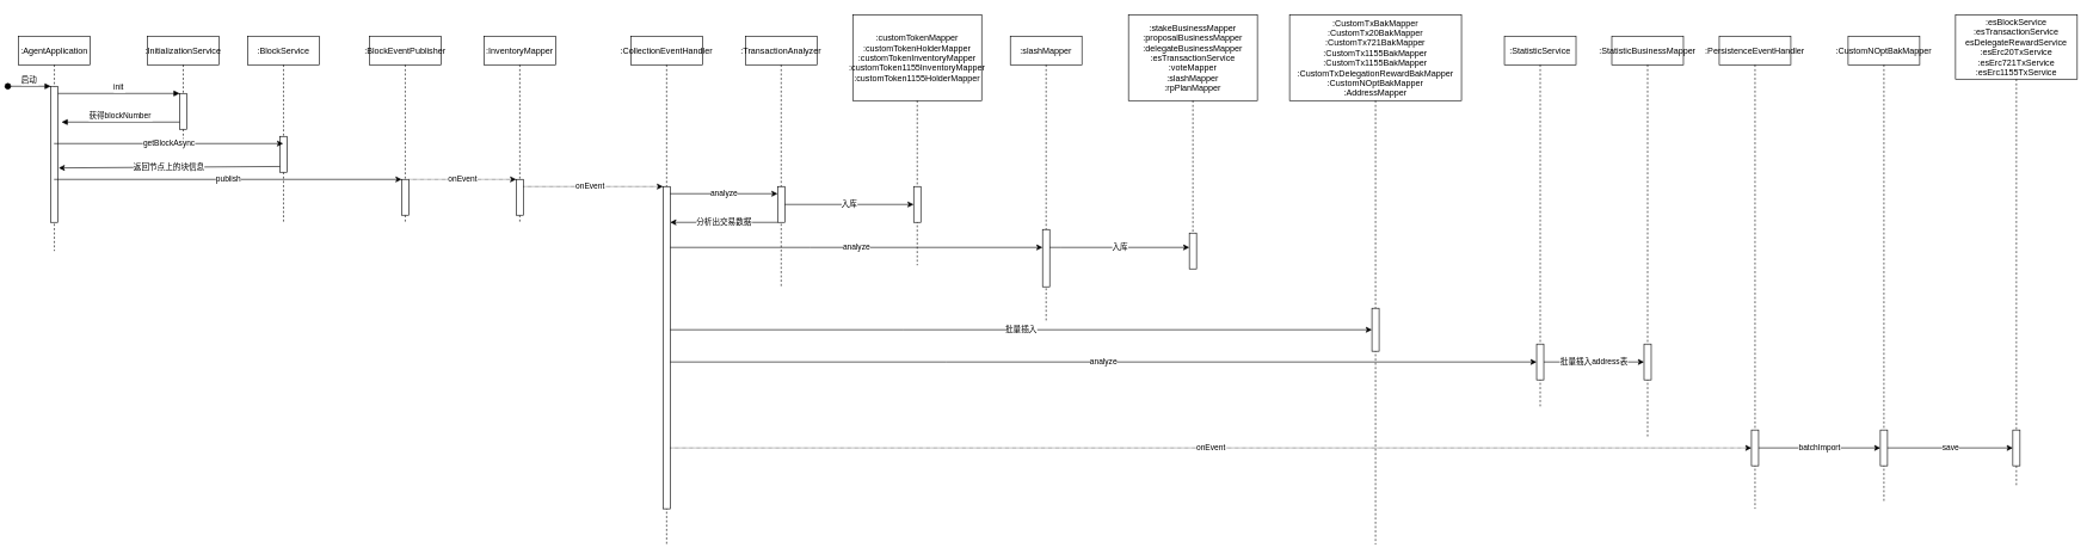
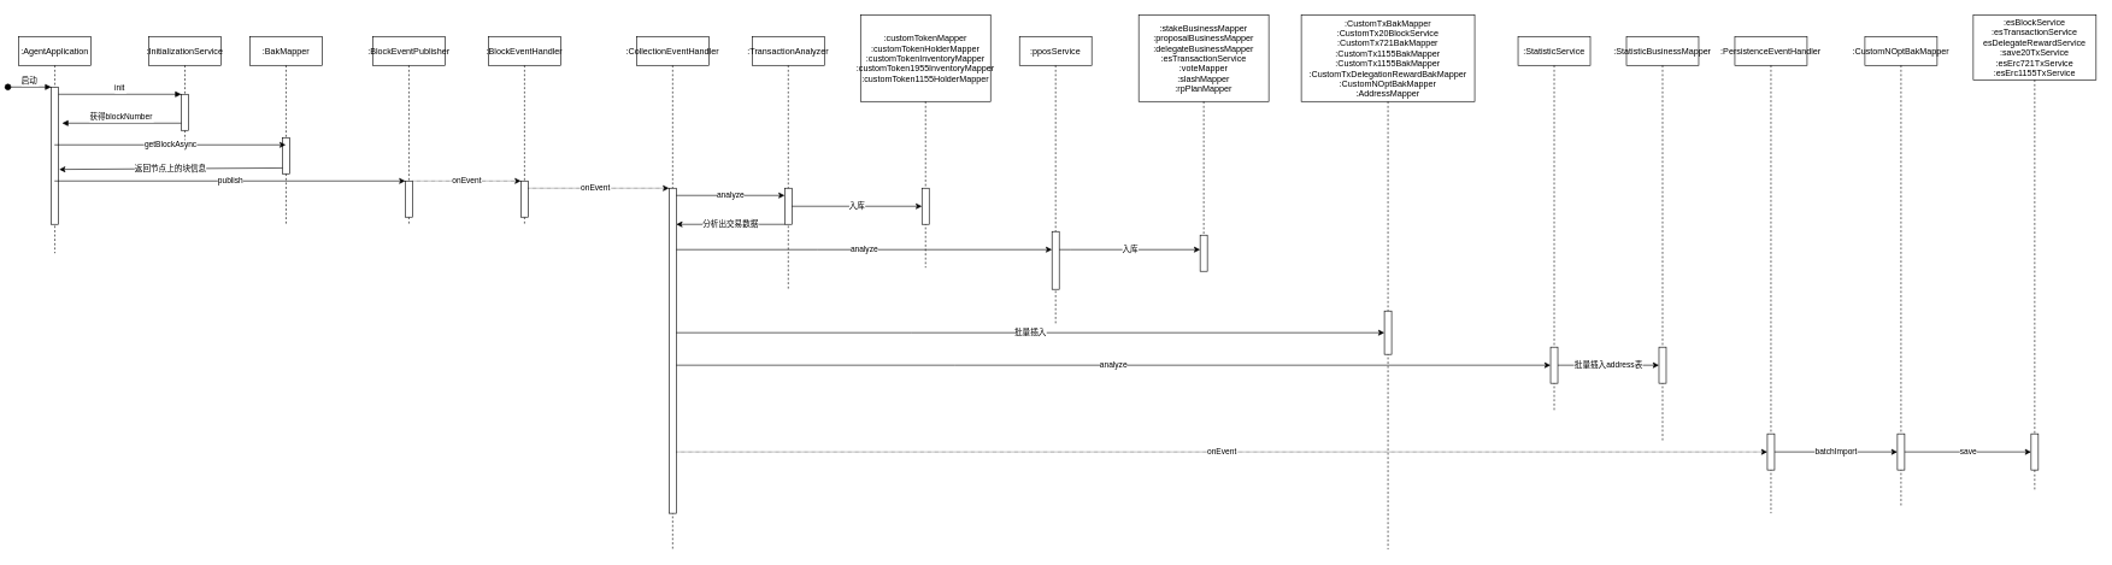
  <mxCell id="0" />
  <mxCell id="1" parent="0" />
  <mxCell id="2" value=":AgentApplication" style="shape=umlLifeline;perimeter=lifelinePerimeter;container=1;collapsible=0;recursiveResize=0;rounded=0;shadow=0;strokeWidth=1;" parent="1" vertex="1"><mxGeometry x="20" y="50" width="100" height="300" as="geometry" /></mxCell>
  <mxCell id="3" value="" style="points=[];perimeter=orthogonalPerimeter;rounded=0;shadow=0;strokeWidth=1;" parent="2" vertex="1"><mxGeometry x="45" y="70" width="10" height="190" as="geometry" /></mxCell>
  <mxCell id="4" value="启动" style="verticalAlign=bottom;startArrow=oval;endArrow=block;startSize=8;shadow=0;strokeWidth=1;" parent="2" target="3" edge="1"><mxGeometry relative="1" as="geometry"><mxPoint x="-15" y="70" as="sourcePoint" /></mxGeometry></mxCell>
  <mxCell id="5" value=":InitializationService" style="shape=umlLifeline;perimeter=lifelinePerimeter;container=1;collapsible=0;recursiveResize=0;rounded=0;shadow=0;strokeWidth=1;" parent="1" vertex="1"><mxGeometry x="200" y="50" width="100" height="160" as="geometry" /></mxCell>
  <mxCell id="6" value="" style="points=[];perimeter=orthogonalPerimeter;rounded=0;shadow=0;strokeWidth=1;" parent="5" vertex="1"><mxGeometry x="45" y="80" width="10" height="50" as="geometry" /></mxCell>
  <mxCell id="7" value="init" style="verticalAlign=bottom;endArrow=block;entryX=0;entryY=0;shadow=0;strokeWidth=1;" parent="1" source="3" target="6" edge="1"><mxGeometry relative="1" as="geometry"><mxPoint x="175" y="130" as="sourcePoint" /></mxGeometry></mxCell>
  <mxCell id="8" value="获得blockNumber" style="verticalAlign=bottom;endArrow=block;shadow=0;strokeWidth=1;" parent="1" source="6" edge="1"><mxGeometry relative="1" as="geometry"><mxPoint x="140" y="170" as="sourcePoint" /><mxPoint x="80" y="170" as="targetPoint" /></mxGeometry></mxCell>
- <mxCell id="9" value=":BlockService" style="shape=umlLifeline;perimeter=lifelinePerimeter;container=1;collapsible=0;recursiveResize=0;rounded=0;shadow=0;strokeWidth=1;" parent="1" vertex="1"><mxGeometry x="340" y="50" width="100" height="260" as="geometry" /></mxCell>
+ <mxCell id="9" value=":BakMapper" style="shape=umlLifeline;perimeter=lifelinePerimeter;container=1;collapsible=0;recursiveResize=0;rounded=0;shadow=0;strokeWidth=1;" parent="1" vertex="1"><mxGeometry x="340" y="50" width="100" height="260" as="geometry" /></mxCell>
  <mxCell id="10" value="" style="points=[];perimeter=orthogonalPerimeter;rounded=0;shadow=0;strokeWidth=1;" parent="9" vertex="1"><mxGeometry x="45" y="140" width="10" height="50" as="geometry" /></mxCell>
  <mxCell id="11" value="&lt;span style=&quot;font-size: 11px;&quot;&gt;getBlockAsync&lt;/span&gt;" style="endArrow=classic;html=1;rounded=0;" parent="1" source="2" target="9" edge="1"><mxGeometry width="50" height="50" relative="1" as="geometry"><mxPoint x="300" y="270" as="sourcePoint" /><mxPoint x="350" y="220" as="targetPoint" /></mxGeometry></mxCell>
  <mxCell id="12" value=":BlockEventPublisher" style="shape=umlLifeline;perimeter=lifelinePerimeter;container=1;collapsible=0;recursiveResize=0;rounded=0;shadow=0;strokeWidth=1;" parent="1" vertex="1"><mxGeometry x="510" y="50" width="100" height="260" as="geometry" /></mxCell>
  <mxCell id="13" value="" style="points=[];perimeter=orthogonalPerimeter;rounded=0;shadow=0;strokeWidth=1;" parent="12" vertex="1"><mxGeometry x="45" y="200" width="10" height="50" as="geometry" /></mxCell>
  <mxCell id="14" value="返回节点上的块信息" style="endArrow=classic;html=1;rounded=0;exitX=0;exitY=0.84;exitDx=0;exitDy=0;exitPerimeter=0;entryX=1.1;entryY=0.6;entryDx=0;entryDy=0;entryPerimeter=0;" parent="1" source="10" target="3" edge="1"><mxGeometry width="50" height="50" relative="1" as="geometry"><mxPoint x="230" y="300" as="sourcePoint" /><mxPoint x="280" y="250" as="targetPoint" /></mxGeometry></mxCell>
  <mxCell id="15" value="publish" style="endArrow=classic;html=1;rounded=0;" parent="1" source="2" target="13" edge="1"><mxGeometry width="50" height="50" relative="1" as="geometry"><mxPoint x="280" y="310" as="sourcePoint" /><mxPoint x="330" y="260" as="targetPoint" /></mxGeometry></mxCell>
- <mxCell id="16" value=":InventoryMapper" style="shape=umlLifeline;perimeter=lifelinePerimeter;container=1;collapsible=0;recursiveResize=0;rounded=0;shadow=0;strokeWidth=1;" parent="1" vertex="1"><mxGeometry x="670" y="50" width="100" height="260" as="geometry" /></mxCell>
+ <mxCell id="16" value=":BlockEventHandler" style="shape=umlLifeline;perimeter=lifelinePerimeter;container=1;collapsible=0;recursiveResize=0;rounded=0;shadow=0;strokeWidth=1;" parent="1" vertex="1"><mxGeometry x="670" y="50" width="100" height="260" as="geometry" /></mxCell>
  <mxCell id="17" value="" style="points=[];perimeter=orthogonalPerimeter;rounded=0;shadow=0;strokeWidth=1;" parent="16" vertex="1"><mxGeometry x="45" y="200" width="10" height="50" as="geometry" /></mxCell>
  <mxCell id="18" value="onEvent" style="edgeStyle=orthogonalEdgeStyle;rounded=0;orthogonalLoop=1;jettySize=auto;html=1;dashed=1;dashPattern=1 1;" parent="1" source="13" target="17" edge="1"><mxGeometry relative="1" as="geometry"><Array as="points"><mxPoint x="640" y="250" /><mxPoint x="640" y="250" /></Array></mxGeometry></mxCell>
  <mxCell id="19" value=":CollectionEventHandler" style="shape=umlLifeline;perimeter=lifelinePerimeter;container=1;collapsible=0;recursiveResize=0;rounded=0;shadow=0;strokeWidth=1;" parent="1" vertex="1"><mxGeometry x="875" y="50" width="100" height="710" as="geometry" /></mxCell>
  <mxCell id="20" value="" style="points=[];perimeter=orthogonalPerimeter;rounded=0;shadow=0;strokeWidth=1;" parent="19" vertex="1"><mxGeometry x="45" y="210" width="10" height="450" as="geometry" /></mxCell>
  <mxCell id="21" value="&lt;meta charset=&quot;utf-8&quot;&gt;&lt;span style=&quot;color: rgb(0, 0, 0); font-family: Helvetica; font-size: 11px; font-style: normal; font-variant-ligatures: normal; font-variant-caps: normal; font-weight: 400; letter-spacing: normal; orphans: 2; text-align: center; text-indent: 0px; text-transform: none; widows: 2; word-spacing: 0px; -webkit-text-stroke-width: 0px; background-color: rgb(255, 255, 255); text-decoration-thickness: initial; text-decoration-style: initial; text-decoration-color: initial; float: none; display: inline !important;&quot;&gt;onEvent&lt;/span&gt;" style="edgeStyle=orthogonalEdgeStyle;rounded=0;orthogonalLoop=1;jettySize=auto;html=1;dashed=1;dashPattern=1 1;" parent="1" source="17" target="20" edge="1"><mxGeometry x="-0.043" relative="1" as="geometry"><mxPoint x="770" y="270" as="sourcePoint" /><Array as="points"><mxPoint x="765" y="260" /><mxPoint x="765" y="260" /></Array><mxPoint as="offset" /></mxGeometry></mxCell>
  <mxCell id="22" value=":TransactionAnalyzer" style="shape=umlLifeline;perimeter=lifelinePerimeter;container=1;collapsible=0;recursiveResize=0;rounded=0;shadow=0;strokeWidth=1;" parent="1" vertex="1"><mxGeometry x="1035" y="50" width="100" height="350" as="geometry" /></mxCell>
  <mxCell id="23" value="" style="points=[];perimeter=orthogonalPerimeter;rounded=0;shadow=0;strokeWidth=1;" parent="22" vertex="1"><mxGeometry x="45" y="210" width="10" height="50" as="geometry" /></mxCell>
  <mxCell id="24" value="&lt;span style=&quot;font-size: 11px;&quot;&gt;analyze&lt;/span&gt;" style="edgeStyle=orthogonalEdgeStyle;rounded=0;orthogonalLoop=1;jettySize=auto;html=1;" parent="1" source="20" target="23" edge="1"><mxGeometry relative="1" as="geometry"><Array as="points"><mxPoint x="1005" y="270" /><mxPoint x="1005" y="270" /></Array></mxGeometry></mxCell>
  <mxCell id="25" value="分析出交易数据" style="edgeStyle=orthogonalEdgeStyle;rounded=0;orthogonalLoop=1;jettySize=auto;html=1;" parent="1" source="23" target="20" edge="1"><mxGeometry relative="1" as="geometry"><Array as="points"><mxPoint x="1045" y="310" /><mxPoint x="1045" y="310" /></Array></mxGeometry></mxCell>
- <mxCell id="26" value=":CustomTxBakMapper&#10;:CustomTx20BakMapper&#10;:CustomTx721BakMapper&#10;:CustomTx1155BakMapper&#10;:CustomTx1155BakMapper&#10;:CustomTxDelegationRewardBakMapper&#10;:CustomNOptBakMapper&#10;:AddressMapper" style="shape=umlLifeline;perimeter=lifelinePerimeter;container=1;collapsible=0;recursiveResize=0;rounded=0;shadow=0;strokeWidth=1;size=120;" parent="1" vertex="1"><mxGeometry x="1795" y="20" width="240" height="740" as="geometry" /></mxCell>
+ <mxCell id="26" value=":CustomTxBakMapper&#10;:CustomTx20BlockService&#10;:CustomTx721BakMapper&#10;:CustomTx1155BakMapper&#10;:CustomTx1155BakMapper&#10;:CustomTxDelegationRewardBakMapper&#10;:CustomNOptBakMapper&#10;:AddressMapper" style="shape=umlLifeline;perimeter=lifelinePerimeter;container=1;collapsible=0;recursiveResize=0;rounded=0;shadow=0;strokeWidth=1;size=120;" parent="1" vertex="1"><mxGeometry x="1795" y="20" width="240" height="740" as="geometry" /></mxCell>
  <mxCell id="27" value="" style="points=[];perimeter=orthogonalPerimeter;rounded=0;shadow=0;strokeWidth=1;" parent="26" vertex="1"><mxGeometry x="115" y="410" width="10" height="60" as="geometry" /></mxCell>
  <mxCell id="28" value="批量插入" style="edgeStyle=orthogonalEdgeStyle;rounded=0;orthogonalLoop=1;jettySize=auto;html=1;" parent="1" source="20" target="27" edge="1"><mxGeometry relative="1" as="geometry"><mxPoint x="1360" y="460" as="sourcePoint" /><mxPoint x="1865" y="460" as="targetPoint" /><Array as="points"><mxPoint x="1255" y="460" /><mxPoint x="1255" y="460" /></Array></mxGeometry></mxCell>
  <mxCell id="29" value=":StatisticService" style="shape=umlLifeline;perimeter=lifelinePerimeter;container=1;collapsible=0;recursiveResize=0;rounded=0;shadow=0;strokeWidth=1;" parent="1" vertex="1"><mxGeometry x="2095" y="50" width="100" height="520" as="geometry" /></mxCell>
  <mxCell id="30" value="" style="points=[];perimeter=orthogonalPerimeter;rounded=0;shadow=0;strokeWidth=1;" parent="29" vertex="1"><mxGeometry x="45" y="430" width="10" height="50" as="geometry" /></mxCell>
  <mxCell id="31" value="&lt;span style=&quot;font-size: 11px;&quot;&gt;analyze&lt;/span&gt;" style="edgeStyle=orthogonalEdgeStyle;rounded=0;orthogonalLoop=1;jettySize=auto;html=1;" parent="1" source="20" target="30" edge="1"><mxGeometry relative="1" as="geometry"><mxPoint x="1360" y="505" as="sourcePoint" /><Array as="points"><mxPoint x="1315" y="505" /><mxPoint x="1315" y="505" /></Array></mxGeometry></mxCell>
  <mxCell id="32" value=":StatisticBusinessMapper" style="shape=umlLifeline;perimeter=lifelinePerimeter;container=1;collapsible=0;recursiveResize=0;rounded=0;shadow=0;strokeWidth=1;" parent="1" vertex="1"><mxGeometry x="2245" y="50" width="100" height="560" as="geometry" /></mxCell>
  <mxCell id="33" value="" style="points=[];perimeter=orthogonalPerimeter;rounded=0;shadow=0;strokeWidth=1;" parent="32" vertex="1"><mxGeometry x="45" y="430" width="10" height="50" as="geometry" /></mxCell>
  <mxCell id="34" value="批量插入address表" style="edgeStyle=orthogonalEdgeStyle;rounded=0;orthogonalLoop=1;jettySize=auto;html=1;" parent="1" source="30" target="33" edge="1"><mxGeometry relative="1" as="geometry"><Array as="points"><mxPoint x="2225" y="505" /><mxPoint x="2225" y="505" /></Array></mxGeometry></mxCell>
  <mxCell id="35" value=":PersistenceEventHandler" style="shape=umlLifeline;perimeter=lifelinePerimeter;container=1;collapsible=0;recursiveResize=0;rounded=0;shadow=0;strokeWidth=1;" parent="1" vertex="1"><mxGeometry x="2395" y="50" width="100" height="660" as="geometry" /></mxCell>
  <mxCell id="36" value="" style="points=[];perimeter=orthogonalPerimeter;rounded=0;shadow=0;strokeWidth=1;" parent="35" vertex="1"><mxGeometry x="45" y="550" width="10" height="50" as="geometry" /></mxCell>
  <mxCell id="37" value="&lt;span style=&quot;font-size: 11px;&quot;&gt;onEvent&lt;/span&gt;" style="edgeStyle=orthogonalEdgeStyle;rounded=0;orthogonalLoop=1;jettySize=auto;html=1;dashed=1;dashPattern=1 1;" parent="1" source="20" target="36" edge="1"><mxGeometry relative="1" as="geometry"><mxPoint x="1360" y="625" as="sourcePoint" /><Array as="points"><mxPoint x="1375" y="625" /><mxPoint x="1375" y="625" /></Array></mxGeometry></mxCell>
  <mxCell id="38" value="batchImport" style="edgeStyle=orthogonalEdgeStyle;rounded=0;orthogonalLoop=1;jettySize=auto;html=1;" parent="1" source="36" target="40" edge="1"><mxGeometry relative="1" as="geometry"><mxPoint x="2640" y="685" as="targetPoint" /><Array as="points"><mxPoint x="2535" y="625" /><mxPoint x="2535" y="625" /></Array></mxGeometry></mxCell>
  <mxCell id="39" value=":CustomNOptBakMapper" style="shape=umlLifeline;perimeter=lifelinePerimeter;container=1;collapsible=0;recursiveResize=0;rounded=0;shadow=0;strokeWidth=1;" parent="1" vertex="1"><mxGeometry x="2575" y="50" width="100" height="650" as="geometry" /></mxCell>
  <mxCell id="40" value="" style="points=[];perimeter=orthogonalPerimeter;rounded=0;shadow=0;strokeWidth=1;" parent="39" vertex="1"><mxGeometry x="45" y="550" width="10" height="50" as="geometry" /></mxCell>
- <mxCell id="41" value=":esBlockService&#10;:esTransactionService&#10;esDelegateRewardService&#10;:esErc20TxService&#10;:esErc721TxService&#10;:esErc1155TxService" style="shape=umlLifeline;perimeter=lifelinePerimeter;container=1;collapsible=0;recursiveResize=0;rounded=0;shadow=0;strokeWidth=1;size=90;" parent="1" vertex="1"><mxGeometry x="2725" y="20" width="170" height="660" as="geometry" /></mxCell>
+ <mxCell id="41" value=":esBlockService&#10;:esTransactionService&#10;esDelegateRewardService&#10;:save20TxService&#10;:esErc721TxService&#10;:esErc1155TxService" style="shape=umlLifeline;perimeter=lifelinePerimeter;container=1;collapsible=0;recursiveResize=0;rounded=0;shadow=0;strokeWidth=1;size=90;" parent="1" vertex="1"><mxGeometry x="2725" y="20" width="170" height="660" as="geometry" /></mxCell>
  <mxCell id="42" value="" style="points=[];perimeter=orthogonalPerimeter;rounded=0;shadow=0;strokeWidth=1;" parent="41" vertex="1"><mxGeometry x="80" y="580" width="10" height="50" as="geometry" /></mxCell>
  <mxCell id="43" value="save" style="edgeStyle=orthogonalEdgeStyle;rounded=0;orthogonalLoop=1;jettySize=auto;html=1;" parent="1" source="40" target="42" edge="1"><mxGeometry relative="1" as="geometry" /></mxCell>
- <mxCell id="44" value=":slashMapper" style="shape=umlLifeline;perimeter=lifelinePerimeter;container=1;collapsible=0;recursiveResize=0;rounded=0;shadow=0;strokeWidth=1;" parent="1" vertex="1"><mxGeometry x="1405" y="50" width="100" height="400" as="geometry" /></mxCell>
+ <mxCell id="44" value=":pposService" style="shape=umlLifeline;perimeter=lifelinePerimeter;container=1;collapsible=0;recursiveResize=0;rounded=0;shadow=0;strokeWidth=1;" parent="1" vertex="1"><mxGeometry x="1405" y="50" width="100" height="400" as="geometry" /></mxCell>
  <mxCell id="45" value="" style="points=[];perimeter=orthogonalPerimeter;rounded=0;shadow=0;strokeWidth=1;" parent="44" vertex="1"><mxGeometry x="45" y="270" width="10" height="80" as="geometry" /></mxCell>
  <mxCell id="46" value="&lt;meta charset=&quot;utf-8&quot;&gt;&lt;span style=&quot;color: rgb(0, 0, 0); font-family: Helvetica; font-size: 11px; font-style: normal; font-variant-ligatures: normal; font-variant-caps: normal; font-weight: 400; letter-spacing: normal; orphans: 2; text-align: center; text-indent: 0px; text-transform: none; widows: 2; word-spacing: 0px; -webkit-text-stroke-width: 0px; background-color: rgb(255, 255, 255); text-decoration-thickness: initial; text-decoration-style: initial; text-decoration-color: initial; float: none; display: inline !important;&quot;&gt;analyze&lt;/span&gt;" style="edgeStyle=orthogonalEdgeStyle;rounded=0;orthogonalLoop=1;jettySize=auto;html=1;" parent="1" source="20" target="45" edge="1"><mxGeometry relative="1" as="geometry"><Array as="points"><mxPoint x="1125" y="345" /><mxPoint x="1125" y="345" /></Array></mxGeometry></mxCell>
  <mxCell id="47" value=":stakeBusinessMapper&#10;:proposalBusinessMapper&#10;:delegateBusinessMapper&#10;:esTransactionService&#10;:voteMapper&#10;:slashMapper&#10;:rpPlanMapper" style="shape=umlLifeline;perimeter=lifelinePerimeter;container=1;collapsible=0;recursiveResize=0;rounded=0;shadow=0;strokeWidth=1;size=120;" parent="1" vertex="1"><mxGeometry x="1570" y="20" width="180" height="350" as="geometry" /></mxCell>
  <mxCell id="48" value="" style="points=[];perimeter=orthogonalPerimeter;rounded=0;shadow=0;strokeWidth=1;" parent="47" vertex="1"><mxGeometry x="85" y="305" width="10" height="50" as="geometry" /></mxCell>
  <mxCell id="49" value="入库" style="edgeStyle=orthogonalEdgeStyle;rounded=0;orthogonalLoop=1;jettySize=auto;html=1;" parent="1" source="45" target="48" edge="1"><mxGeometry relative="1" as="geometry"><Array as="points"><mxPoint x="1475" y="345" /><mxPoint x="1475" y="345" /></Array></mxGeometry></mxCell>
- <mxCell id="50" value=":customTokenMapper&#10;:customTokenHolderMapper&#10;:customTokenInventoryMapper&#10;:customToken1155InventoryMapper&#10;:customToken1155HolderMapper" style="shape=umlLifeline;perimeter=lifelinePerimeter;container=1;collapsible=0;recursiveResize=0;rounded=0;shadow=0;strokeWidth=1;size=120;" parent="1" vertex="1"><mxGeometry x="1185" y="20" width="180" height="350" as="geometry" /></mxCell>
+ <mxCell id="50" value=":customTokenMapper&#10;:customTokenHolderMapper&#10;:customTokenInventoryMapper&#10;:customToken1955InventoryMapper&#10;:customToken1155HolderMapper" style="shape=umlLifeline;perimeter=lifelinePerimeter;container=1;collapsible=0;recursiveResize=0;rounded=0;shadow=0;strokeWidth=1;size=120;" parent="1" vertex="1"><mxGeometry x="1185" y="20" width="180" height="350" as="geometry" /></mxCell>
  <mxCell id="51" value="" style="points=[];perimeter=orthogonalPerimeter;rounded=0;shadow=0;strokeWidth=1;" parent="50" vertex="1"><mxGeometry x="85" y="240" width="10" height="50" as="geometry" /></mxCell>
  <mxCell id="52" value="入库" style="edgeStyle=orthogonalEdgeStyle;rounded=0;orthogonalLoop=1;jettySize=auto;html=1;" parent="1" source="23" target="51" edge="1"><mxGeometry relative="1" as="geometry" /></mxCell>
